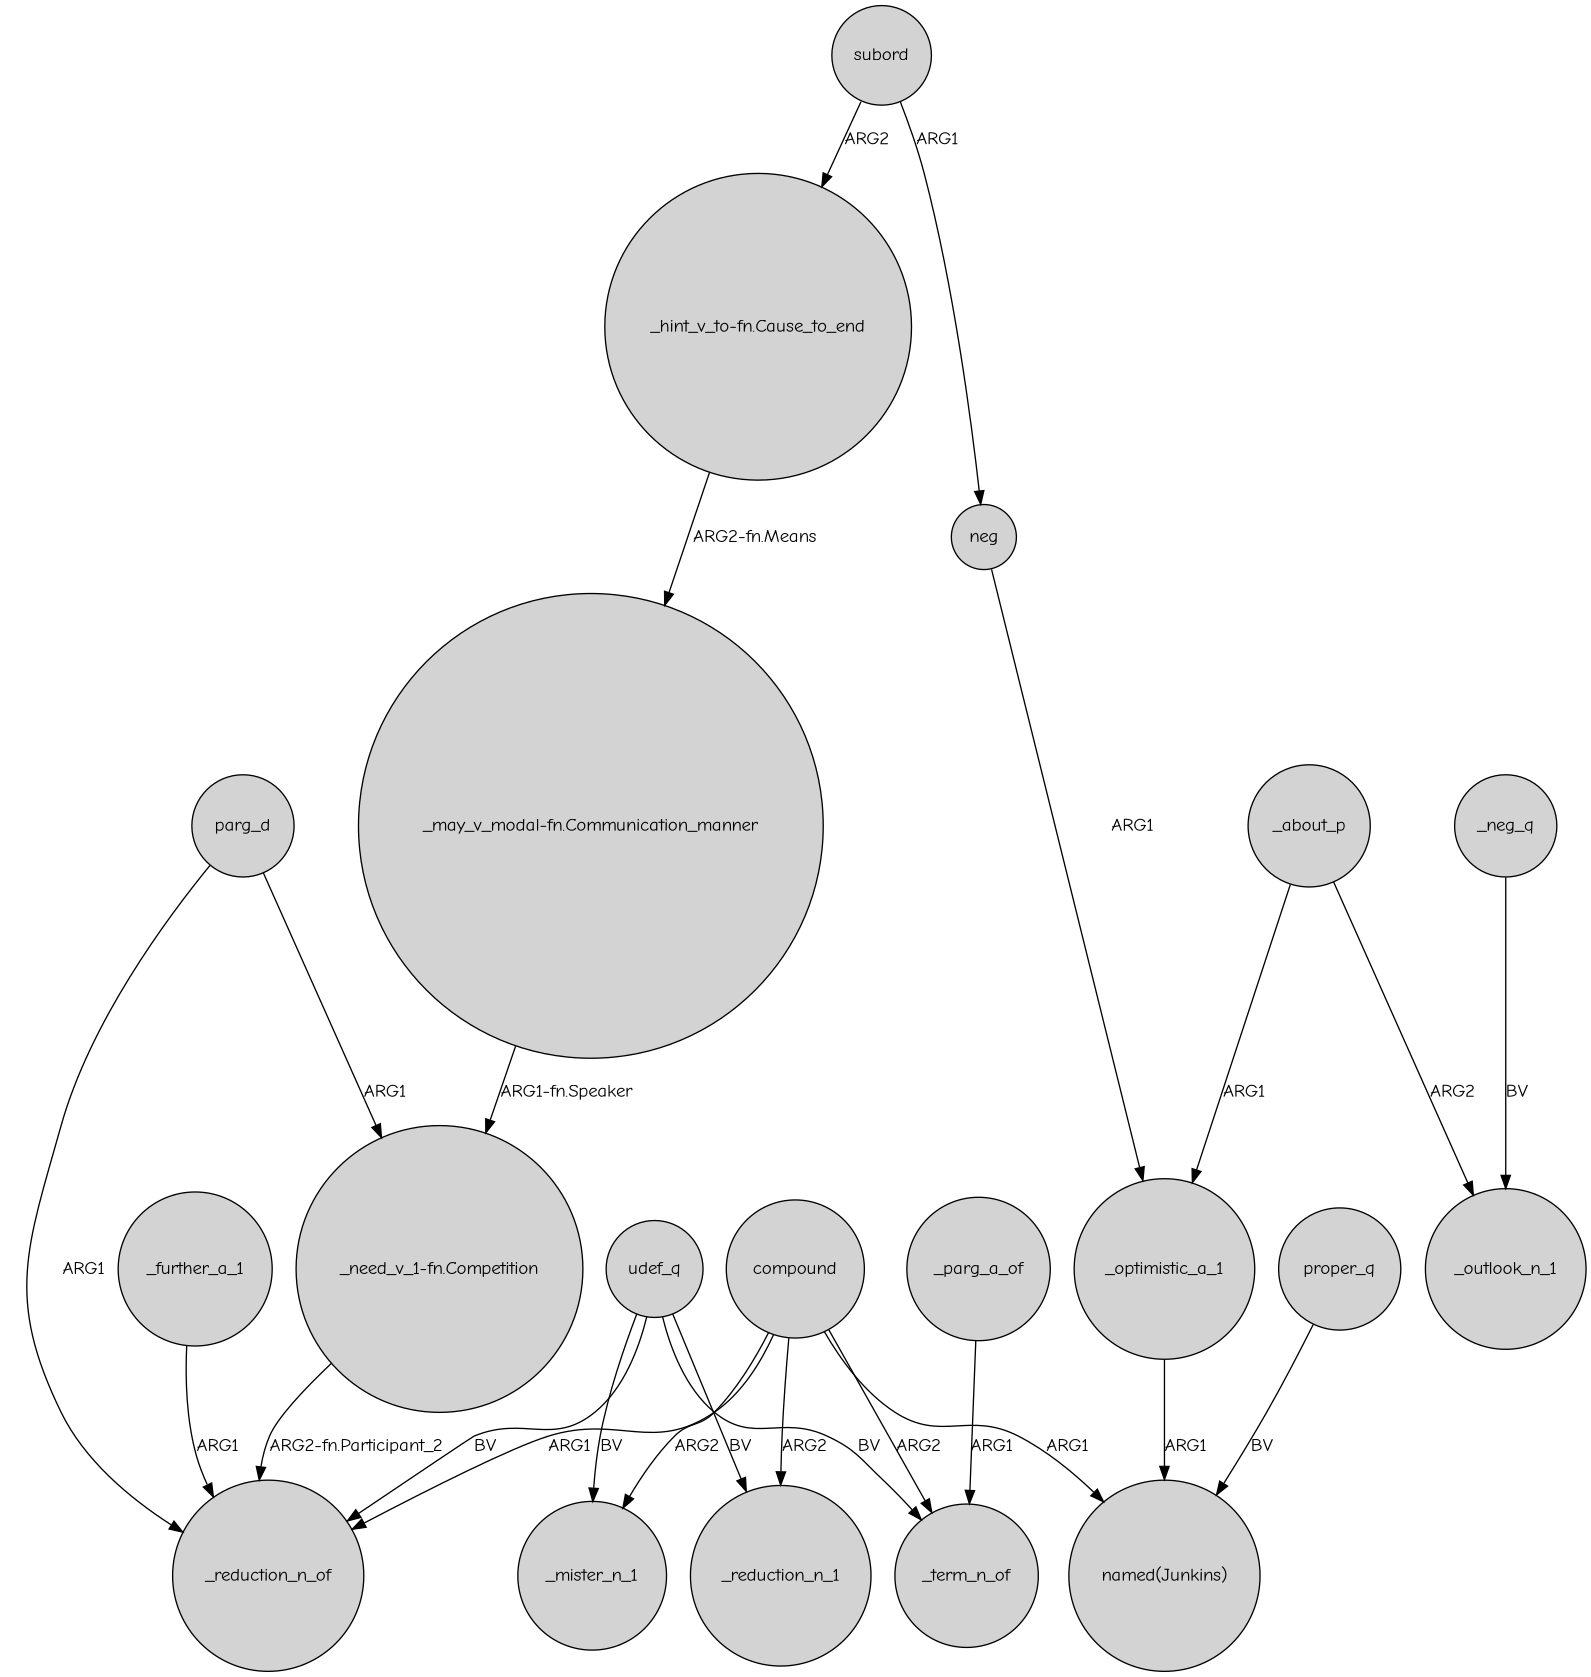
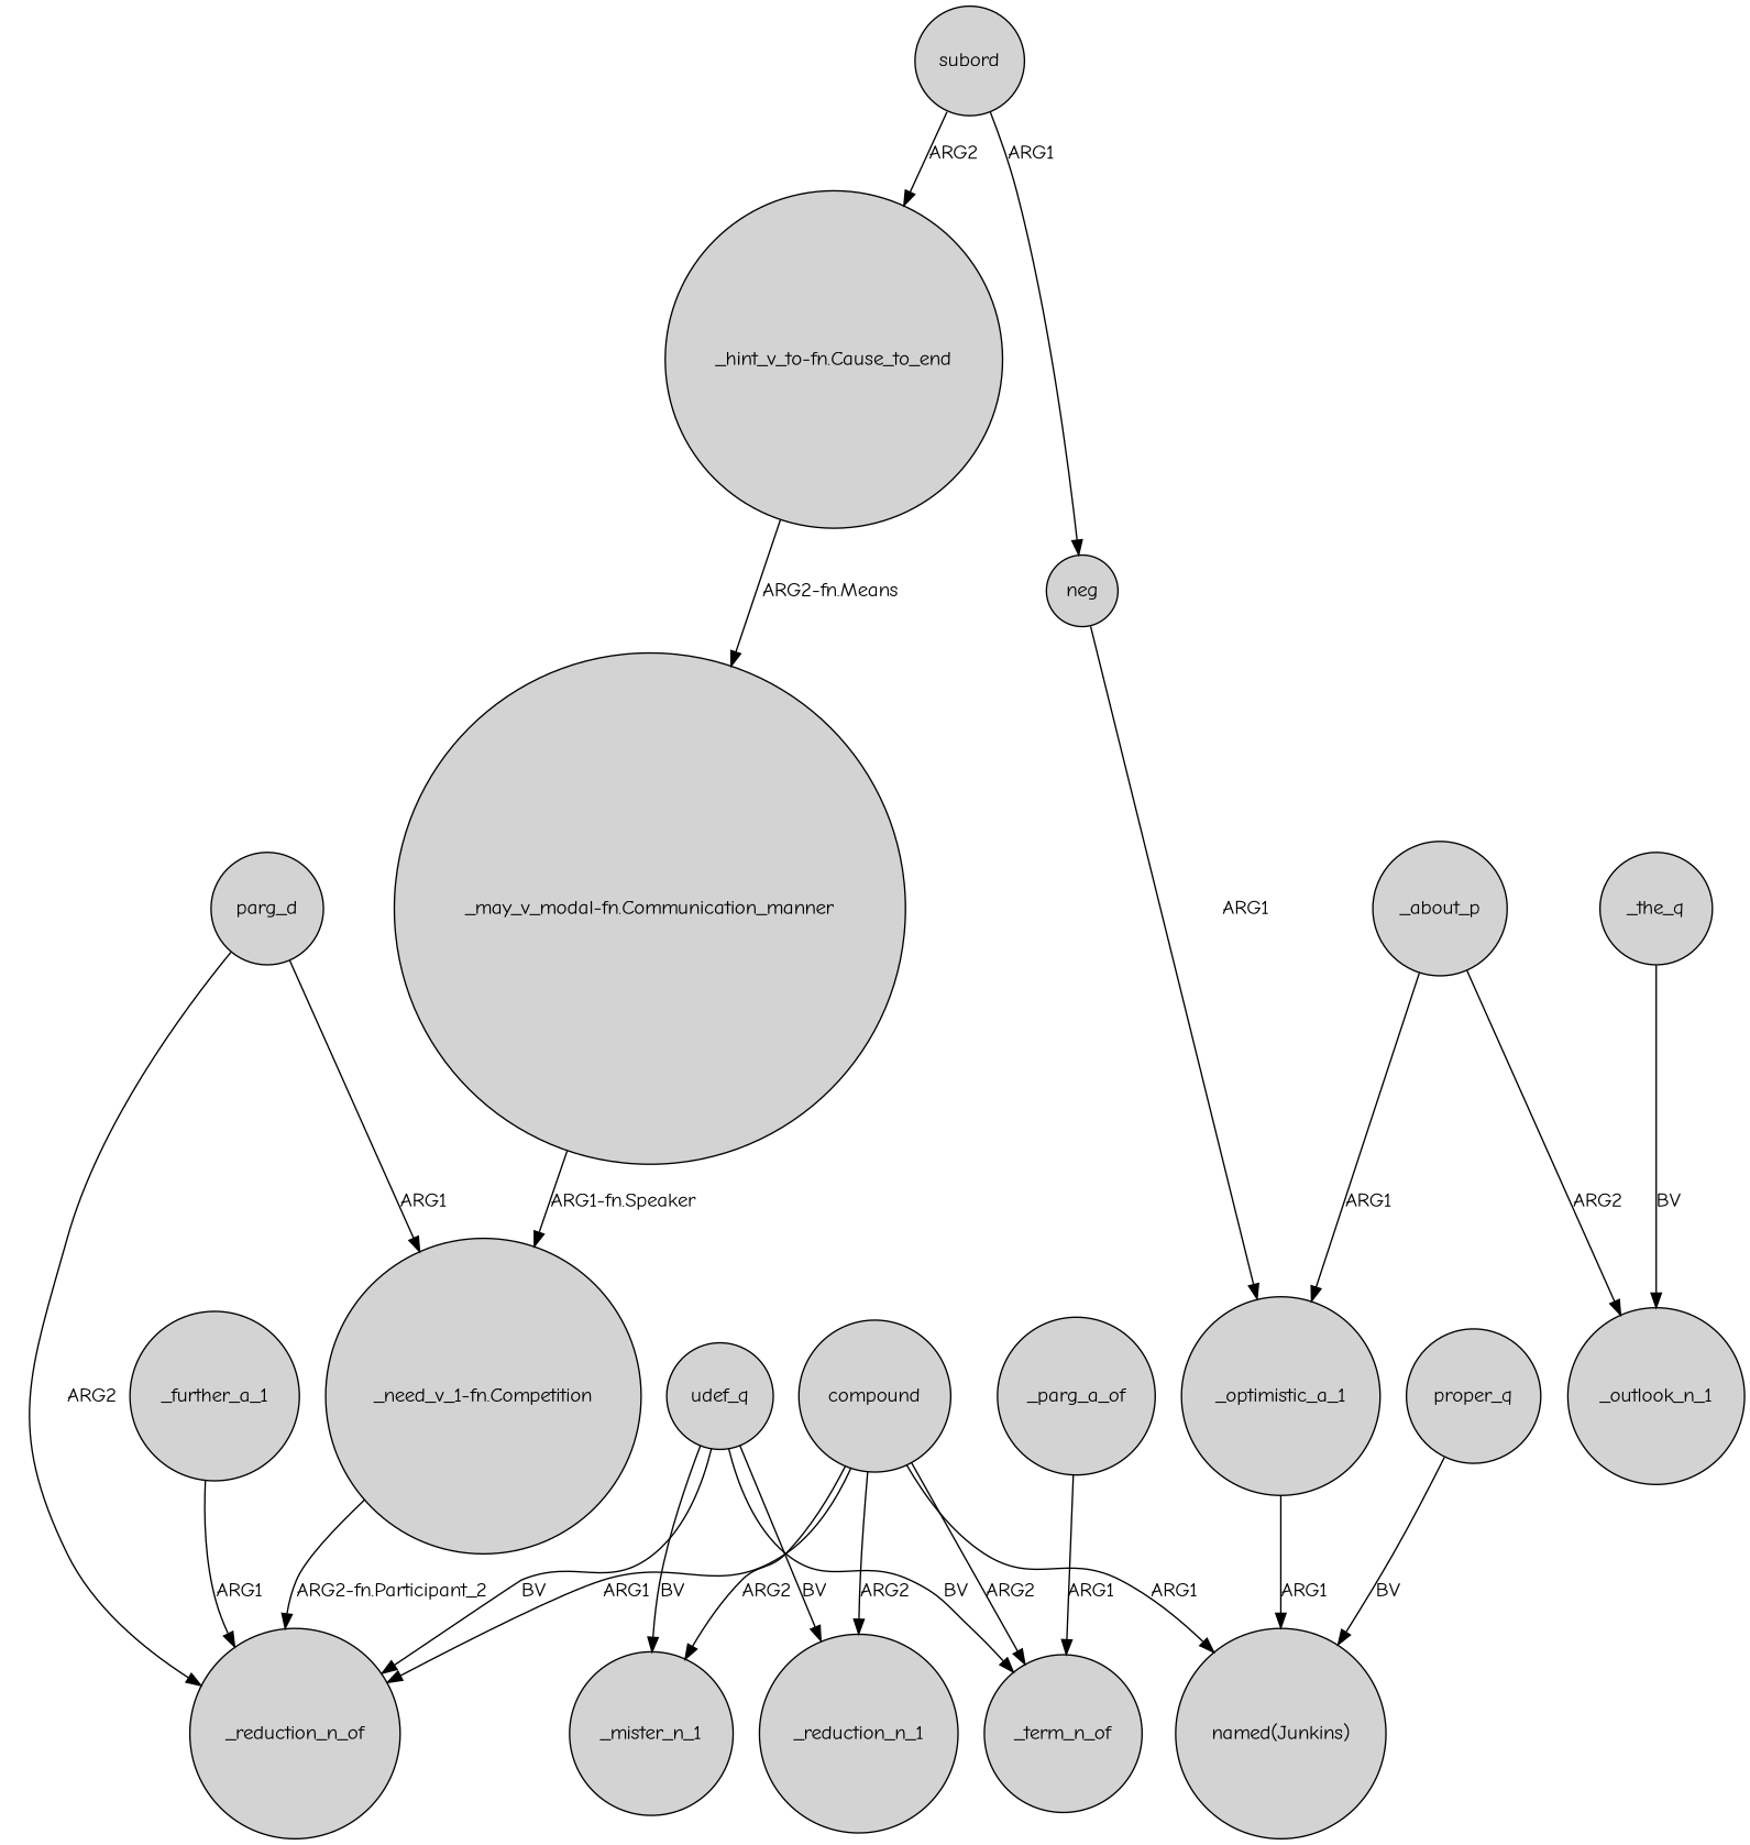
  digraph {
    fontname="Comic Neue"
    node [fontname="Comic Neue" shape=circle style=filled]
    edge [fontname="Comic Neue"]
    "_may_v_modal-fn.Communication_manner"
    "_need_v_1-fn.Competition"
    _reduction_n_of
    "_hint_v_to-fn.Cause_to_end"
    udef_q
    _term_n_of
    _mister_n_1
    n8 [label=_reduction_n_1]
    compound
    "named(Junkins)"
    parg_d
-   _the_q [label=_neg_q]
+   _the_q
    _outlook_n_1
    subord
    neg
    _optimistic_a_1
    _about_p
    n18 [label=_parg_a_of]
    proper_q
    _further_a_1
    "_may_v_modal-fn.Communication_manner" -> "_need_v_1-fn.Competition" [label="ARG1-fn.Speaker"]
    "_need_v_1-fn.Competition" -> _reduction_n_of [label="ARG2-fn.Participant_2"]
    "_hint_v_to-fn.Cause_to_end" -> "_may_v_modal-fn.Communication_manner" [label="ARG2-fn.Means"]
    udef_q -> _reduction_n_of [label=BV]
    udef_q -> _term_n_of [label=BV]
    udef_q -> _mister_n_1 [label=BV]
    udef_q -> n8 [label=BV]
    compound -> _reduction_n_of [label=ARG1]
    compound -> _term_n_of [label=ARG2]
    compound -> _mister_n_1 [label=ARG2]
    compound -> n8 [label=ARG2]
    compound -> "named(Junkins)" [label=ARG1]
    parg_d -> "_need_v_1-fn.Competition" [label=ARG1]
-   parg_d -> _reduction_n_of [label=ARG1]
+   parg_d -> _reduction_n_of [label=ARG2]
    _the_q -> _outlook_n_1 [label=BV]
    subord -> "_hint_v_to-fn.Cause_to_end" [label=ARG2]
    subord -> neg [label=ARG1]
    neg -> _optimistic_a_1 [label=ARG1]
    _optimistic_a_1 -> "named(Junkins)" [label=ARG1]
    _about_p -> _outlook_n_1 [label=ARG2]
    _about_p -> _optimistic_a_1 [label=ARG1]
    n18 -> _term_n_of [label=ARG1]
    proper_q -> "named(Junkins)" [label=BV]
    _further_a_1 -> _reduction_n_of [label=ARG1]
  }
